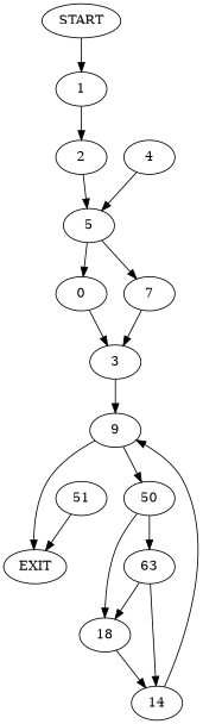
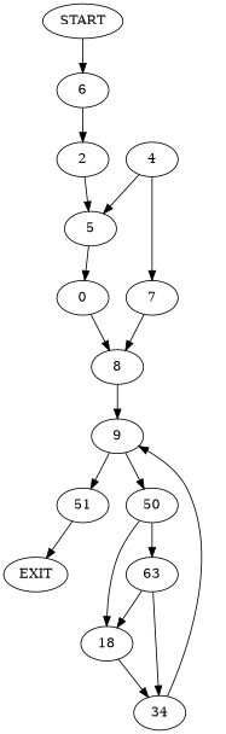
  digraph {
    n1 [label=START]
-   1
+   1 [label=6]
    2
    n4 [label=EXIT]
    5
    n6 [label=0]
    7
    4
-   8 [label=3]
+   8
    9
    n11 [label=50]
    n12 [label=51]
    n13 [label=18]
    n14 [label=63]
-   14
+   14 [label=34]
    n1 -> 1
    1 -> 2
    2 -> 5
    5 -> n6
-   5 -> 7
+   4 -> 7
    n6 -> 8
    7 -> 8
    4 -> 5
    8 -> 9
    9 -> n11
-   9 -> n4
+   9 -> n12
    n11 -> n13
    n11 -> n14
    n12 -> n4
    n13 -> 14
    n14 -> n13
    n14 -> 14
    14 -> 9
  }
